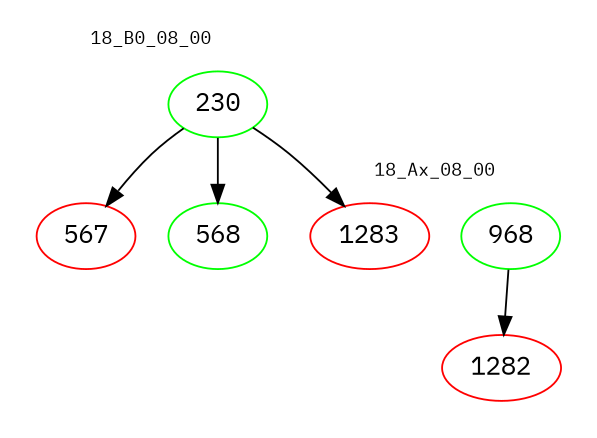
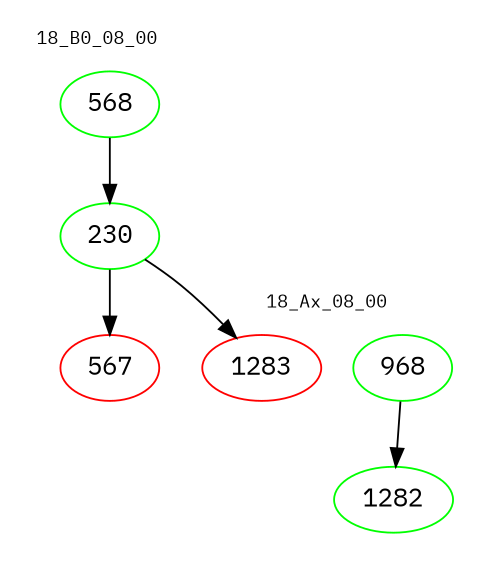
  digraph {
    fontname="IBM Plex Mono"
    node [color=green fontname="IBM Plex Mono"]
    edge [color=black fontname="IBM Plex Mono"]
    n1 [label=968]
-   n2 [color=red label=1282]
+   n2 [label=1282]
    n3 [color=red label=1283]
    n4 [label=230]
    n5 [color=red label=567]
    n6 [label=568]
    subgraph cluster_1 {
      color=white
      fontsize=10
      label="18_Ax_08_00"
      n1
      n2
      n3
    }
    subgraph cluster_2 {
      color=white
      fontsize=10
      label="18_B0_08_00"
      n4
      n5
      n6
    }
    n1 -> n2
    n4 -> n3
    n4 -> n5
-   n4 -> n6
+   n6 -> n4
  }
